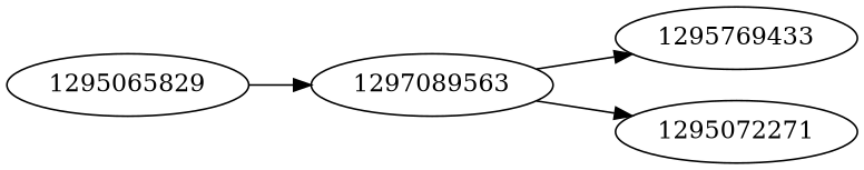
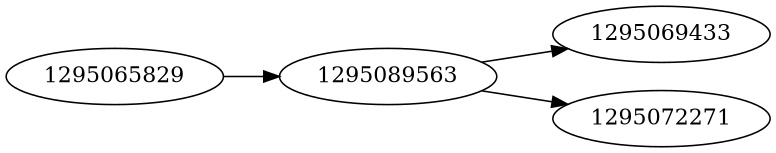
  strict digraph {
    rankdir=LR
-   1295089563 [label=1297089563]
-   1295069433 [label=1295769433]
+   1295089563
+   1295069433
    1295072271
    n4 [label=1295065829]
    1295089563 -> 1295069433
    1295089563 -> 1295072271
    n4 -> 1295089563
  }
